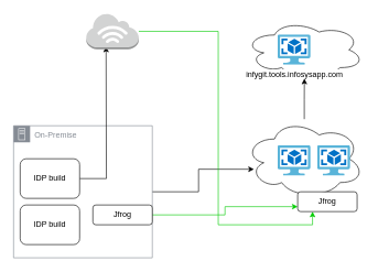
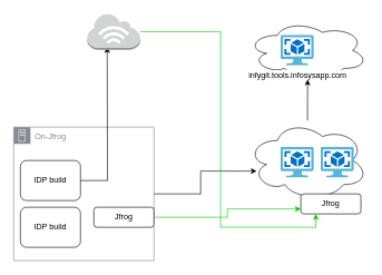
  <mxCell id="0" />
  <mxCell id="1" parent="0" />
  <mxCell id="2" style="edgeStyle=orthogonalEdgeStyle;rounded=0;orthogonalLoop=1;jettySize=auto;html=1;entryX=0.077;entryY=0.632;entryDx=0;entryDy=0;entryPerimeter=0;" parent="1" source="3" target="5" edge="1"><mxGeometry relative="1" as="geometry" /></mxCell>
- <mxCell id="3" value="On-Premise" style="outlineConnect=0;gradientColor=none;html=1;whiteSpace=wrap;fontSize=12;fontStyle=0;shape=mxgraph.aws4.group;grIcon=mxgraph.aws4.group_on_premise;strokeColor=#858B94;fillColor=none;verticalAlign=top;align=left;spacingLeft=30;fontColor=#858B94;dashed=0;" parent="1" vertex="1"><mxGeometry x="20" y="190" width="210" height="200" as="geometry" /></mxCell>
+ <mxCell id="3" value="On-Jfrog" style="outlineConnect=0;gradientColor=none;html=1;whiteSpace=wrap;fontSize=12;fontStyle=0;shape=mxgraph.aws4.group;grIcon=mxgraph.aws4.group_on_premise;strokeColor=#858B94;fillColor=none;verticalAlign=top;align=left;spacingLeft=30;fontColor=#858B94;dashed=0;" parent="1" vertex="1"><mxGeometry x="20" y="190" width="210" height="200" as="geometry" /></mxCell>
  <mxCell id="4" style="edgeStyle=orthogonalEdgeStyle;rounded=0;orthogonalLoop=1;jettySize=auto;html=1;entryX=0.501;entryY=0.984;entryDx=0;entryDy=0;entryPerimeter=0;" parent="1" source="5" target="6" edge="1"><mxGeometry relative="1" as="geometry" /></mxCell>
  <mxCell id="5" value="" style="ellipse;shape=cloud;whiteSpace=wrap;html=1;" parent="1" vertex="1"><mxGeometry x="370" y="180" width="180" height="120" as="geometry" /></mxCell>
  <mxCell id="6" value="" style="ellipse;shape=cloud;whiteSpace=wrap;html=1;" parent="1" vertex="1"><mxGeometry x="370" y="30" width="180" height="90" as="geometry" /></mxCell>
  <mxCell id="7" value="" style="aspect=fixed;html=1;points=[];align=center;image;fontSize=12;image=img/lib/mscae/OS_Images_Classic.svg;" parent="1" vertex="1"><mxGeometry x="420" y="220" width="50" height="46" as="geometry" /></mxCell>
  <mxCell id="8" value="infygit.tools.infosysapp.com" style="aspect=fixed;html=1;points=[];align=center;image;fontSize=12;image=img/lib/mscae/OS_Images_Classic.svg;" parent="1" vertex="1"><mxGeometry x="420" y="52" width="50" height="46" as="geometry" /></mxCell>
  <mxCell id="9" style="edgeStyle=orthogonalEdgeStyle;rounded=0;orthogonalLoop=1;jettySize=auto;html=1;" parent="1" source="10" edge="1"><mxGeometry relative="1" as="geometry"><mxPoint x="160" y="70" as="targetPoint" /></mxGeometry></mxCell>
  <mxCell id="10" value="IDP build" style="rounded=1;whiteSpace=wrap;html=1;" parent="1" vertex="1"><mxGeometry x="30" y="240" width="90" height="60" as="geometry" /></mxCell>
  <mxCell id="11" value="IDP build" style="rounded=1;whiteSpace=wrap;html=1;" parent="1" vertex="1"><mxGeometry x="30" y="310" width="90" height="60" as="geometry" /></mxCell>
  <mxCell id="12" style="edgeStyle=orthogonalEdgeStyle;rounded=0;orthogonalLoop=1;jettySize=auto;html=1;entryX=0.25;entryY=1;entryDx=0;entryDy=0;strokeColor=#00CC00;" parent="1" source="13" target="16" edge="1"><mxGeometry relative="1" as="geometry" /></mxCell>
  <mxCell id="13" value="" style="outlineConnect=0;dashed=0;verticalLabelPosition=bottom;verticalAlign=top;align=center;html=1;shape=mxgraph.aws3.internet_3;fillColor=#D2D3D3;gradientColor=none;" parent="1" vertex="1"><mxGeometry x="130" y="20" width="79.5" height="54" as="geometry" /></mxCell>
  <mxCell id="14" style="edgeStyle=orthogonalEdgeStyle;rounded=0;orthogonalLoop=1;jettySize=auto;html=1;entryX=0;entryY=0.75;entryDx=0;entryDy=0;strokeColor=#00CC00;" parent="1" source="15" target="16" edge="1"><mxGeometry relative="1" as="geometry" /></mxCell>
  <mxCell id="15" value="Jfrog" style="rounded=1;whiteSpace=wrap;html=1;" parent="1" vertex="1"><mxGeometry x="140" y="310" width="90" height="30" as="geometry" /></mxCell>
  <mxCell id="16" value="Jfrog" style="rounded=1;whiteSpace=wrap;html=1;" parent="1" vertex="1"><mxGeometry x="450" y="290" width="90" height="30" as="geometry" /></mxCell>
  <mxCell id="17" value="" style="aspect=fixed;html=1;points=[];align=center;image;fontSize=12;image=img/lib/mscae/OS_Images_Classic.svg;" parent="1" vertex="1"><mxGeometry x="480" y="220" width="50" height="46" as="geometry" /></mxCell>
